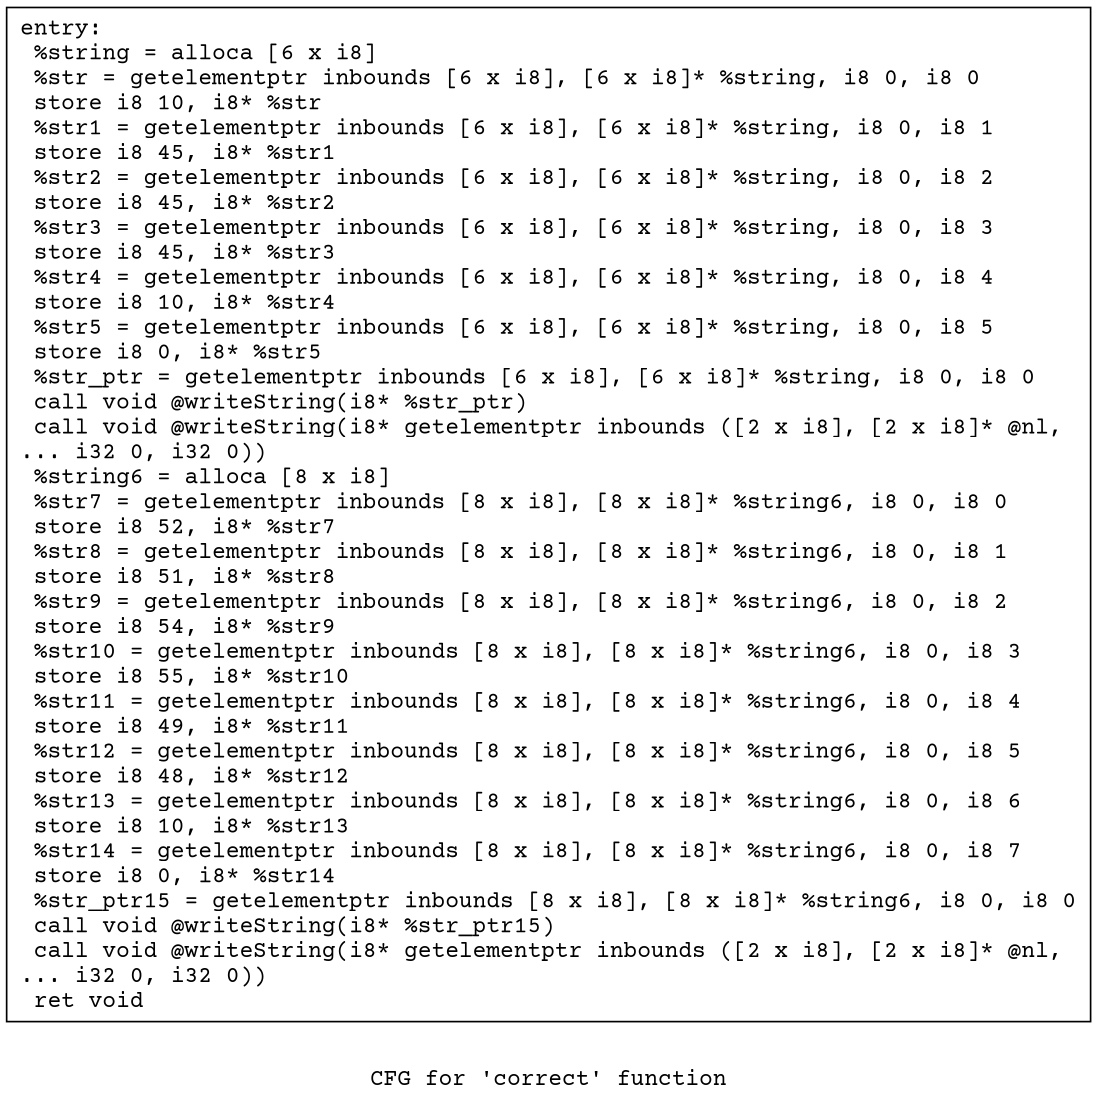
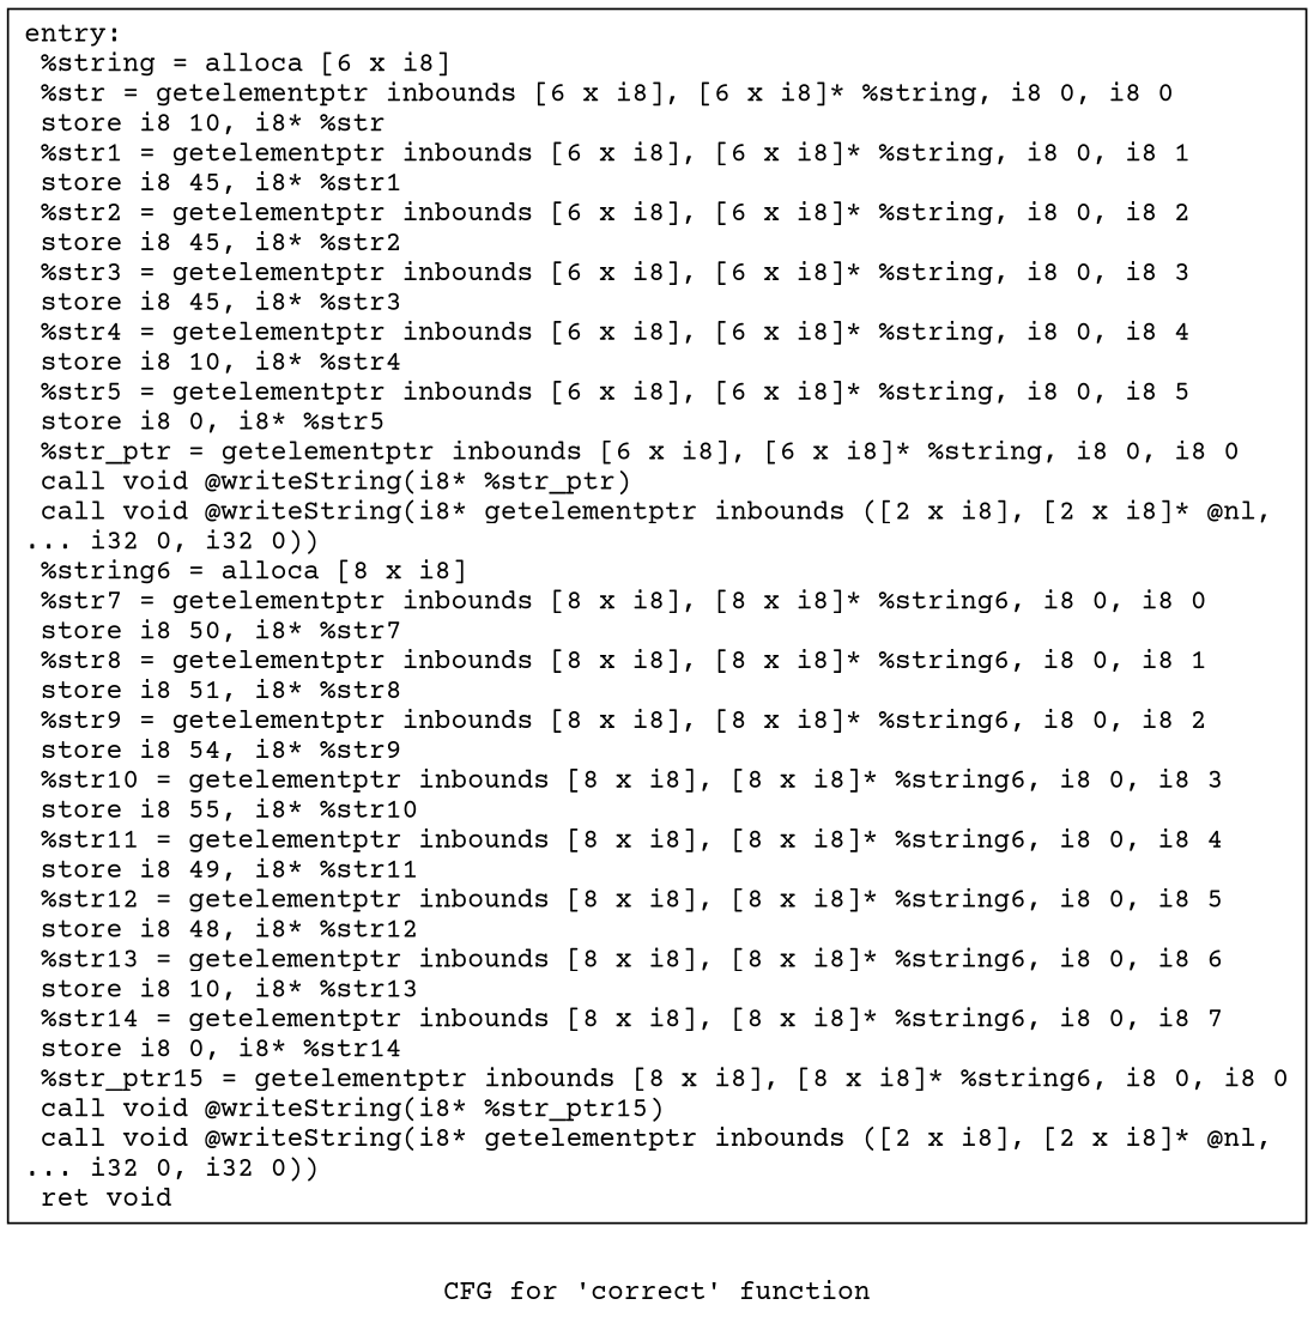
  digraph {
    label="CFG for 'correct' function"
    fontname="Courier Prime"
-   n1 [label="{entry:\l  %string = alloca [6 x i8]\l  %str = getelementptr inbounds [6 x i8], [6 x i8]* %string, i8 0, i8 0\l  store i8 10, i8* %str\l  %str1 = getelementptr inbounds [6 x i8], [6 x i8]* %string, i8 0, i8 1\l  store i8 45, i8* %str1\l  %str2 = getelementptr inbounds [6 x i8], [6 x i8]* %string, i8 0, i8 2\l  store i8 45, i8* %str2\l  %str3 = getelementptr inbounds [6 x i8], [6 x i8]* %string, i8 0, i8 3\l  store i8 45, i8* %str3\l  %str4 = getelementptr inbounds [6 x i8], [6 x i8]* %string, i8 0, i8 4\l  store i8 10, i8* %str4\l  %str5 = getelementptr inbounds [6 x i8], [6 x i8]* %string, i8 0, i8 5\l  store i8 0, i8* %str5\l  %str_ptr = getelementptr inbounds [6 x i8], [6 x i8]* %string, i8 0, i8 0\l  call void @writeString(i8* %str_ptr)\l  call void @writeString(i8* getelementptr inbounds ([2 x i8], [2 x i8]* @nl,\l... i32 0, i32 0))\l  %string6 = alloca [8 x i8]\l  %str7 = getelementptr inbounds [8 x i8], [8 x i8]* %string6, i8 0, i8 0\l  store i8 52, i8* %str7\l  %str8 = getelementptr inbounds [8 x i8], [8 x i8]* %string6, i8 0, i8 1\l  store i8 51, i8* %str8\l  %str9 = getelementptr inbounds [8 x i8], [8 x i8]* %string6, i8 0, i8 2\l  store i8 54, i8* %str9\l  %str10 = getelementptr inbounds [8 x i8], [8 x i8]* %string6, i8 0, i8 3\l  store i8 55, i8* %str10\l  %str11 = getelementptr inbounds [8 x i8], [8 x i8]* %string6, i8 0, i8 4\l  store i8 49, i8* %str11\l  %str12 = getelementptr inbounds [8 x i8], [8 x i8]* %string6, i8 0, i8 5\l  store i8 48, i8* %str12\l  %str13 = getelementptr inbounds [8 x i8], [8 x i8]* %string6, i8 0, i8 6\l  store i8 10, i8* %str13\l  %str14 = getelementptr inbounds [8 x i8], [8 x i8]* %string6, i8 0, i8 7\l  store i8 0, i8* %str14\l  %str_ptr15 = getelementptr inbounds [8 x i8], [8 x i8]* %string6, i8 0, i8 0\l  call void @writeString(i8* %str_ptr15)\l  call void @writeString(i8* getelementptr inbounds ([2 x i8], [2 x i8]* @nl,\l... i32 0, i32 0))\l  ret void\l}" shape=record fontname="Courier Prime"]
+   n1 [label="{entry:\l  %string = alloca [6 x i8]\l  %str = getelementptr inbounds [6 x i8], [6 x i8]* %string, i8 0, i8 0\l  store i8 10, i8* %str\l  %str1 = getelementptr inbounds [6 x i8], [6 x i8]* %string, i8 0, i8 1\l  store i8 45, i8* %str1\l  %str2 = getelementptr inbounds [6 x i8], [6 x i8]* %string, i8 0, i8 2\l  store i8 45, i8* %str2\l  %str3 = getelementptr inbounds [6 x i8], [6 x i8]* %string, i8 0, i8 3\l  store i8 45, i8* %str3\l  %str4 = getelementptr inbounds [6 x i8], [6 x i8]* %string, i8 0, i8 4\l  store i8 10, i8* %str4\l  %str5 = getelementptr inbounds [6 x i8], [6 x i8]* %string, i8 0, i8 5\l  store i8 0, i8* %str5\l  %str_ptr = getelementptr inbounds [6 x i8], [6 x i8]* %string, i8 0, i8 0\l  call void @writeString(i8* %str_ptr)\l  call void @writeString(i8* getelementptr inbounds ([2 x i8], [2 x i8]* @nl,\l... i32 0, i32 0))\l  %string6 = alloca [8 x i8]\l  %str7 = getelementptr inbounds [8 x i8], [8 x i8]* %string6, i8 0, i8 0\l  store i8 50, i8* %str7\l  %str8 = getelementptr inbounds [8 x i8], [8 x i8]* %string6, i8 0, i8 1\l  store i8 51, i8* %str8\l  %str9 = getelementptr inbounds [8 x i8], [8 x i8]* %string6, i8 0, i8 2\l  store i8 54, i8* %str9\l  %str10 = getelementptr inbounds [8 x i8], [8 x i8]* %string6, i8 0, i8 3\l  store i8 55, i8* %str10\l  %str11 = getelementptr inbounds [8 x i8], [8 x i8]* %string6, i8 0, i8 4\l  store i8 49, i8* %str11\l  %str12 = getelementptr inbounds [8 x i8], [8 x i8]* %string6, i8 0, i8 5\l  store i8 48, i8* %str12\l  %str13 = getelementptr inbounds [8 x i8], [8 x i8]* %string6, i8 0, i8 6\l  store i8 10, i8* %str13\l  %str14 = getelementptr inbounds [8 x i8], [8 x i8]* %string6, i8 0, i8 7\l  store i8 0, i8* %str14\l  %str_ptr15 = getelementptr inbounds [8 x i8], [8 x i8]* %string6, i8 0, i8 0\l  call void @writeString(i8* %str_ptr15)\l  call void @writeString(i8* getelementptr inbounds ([2 x i8], [2 x i8]* @nl,\l... i32 0, i32 0))\l  ret void\l}" shape=record fontname="Courier Prime"]
  }
